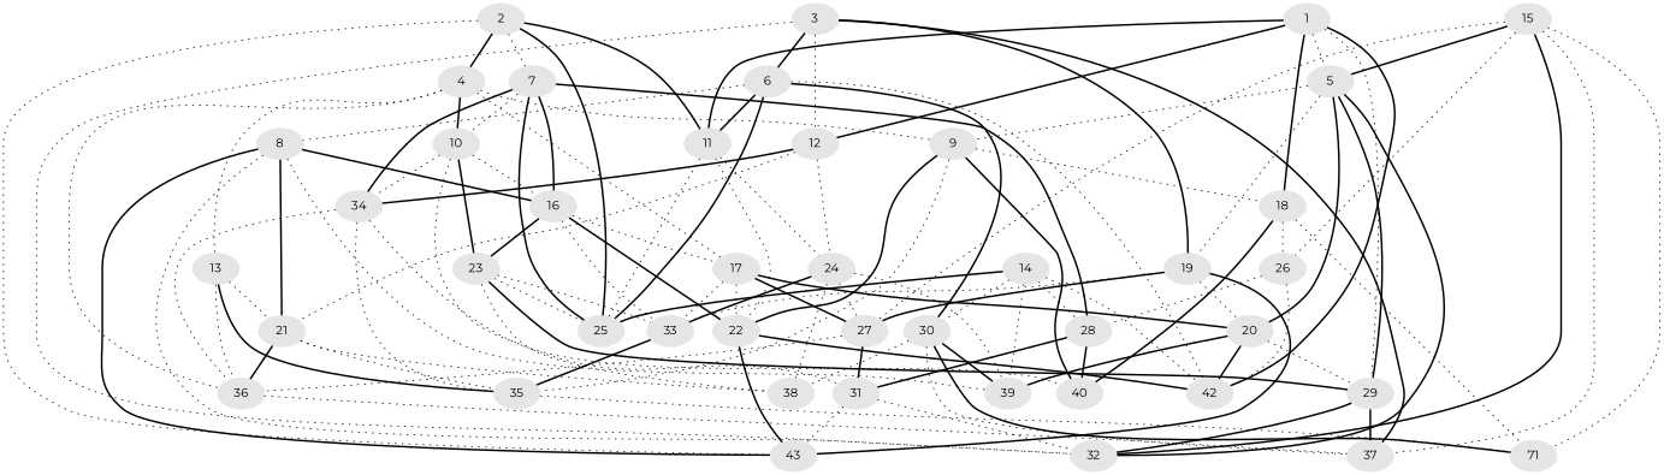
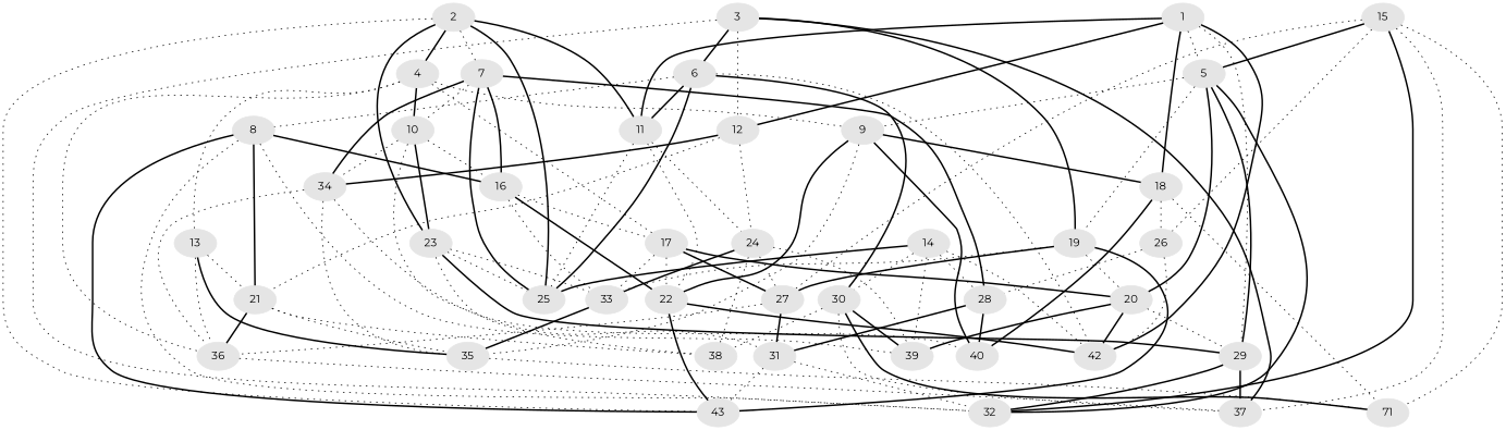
  graph {
    fontname=Montserrat
    node [color=gray90 fontname=Montserrat style=filled]
    edge [fontname=Montserrat style=dotted weight=1.0]
    1
    5
    11
    12
    18
    29
    42
    19
    32
    9
    20
    25
    22
    24
    34
    21
    40
    26
    n19 [label=71]
    37
    2
    4
    7
    23
    43
    10
    13
    17
    36
    16
    28
    33
    38
    3
    6
    8
    30
    27
    35
    31
    39
    14
    15
    1 -- 5
    1 -- 11 [style=bold]
    1 -- 12 [style=bold]
    1 -- 18 [style=bold]
    1 -- 29
    1 -- 42 [style=bold]
    5 -- 29 [style=bold]
    5 -- 19
    5 -- 32 [style=bold]
    5 -- 9
    5 -- 20 [style=bold]
    11 -- 25
    11 -- 22
    11 -- 24
    12 -- 24
    12 -- 34 [style=bold]
    12 -- 21
    18 -- 40 [style=bold]
    18 -- 26
    18 -- n19
    29 -- 32 [style=bold]
    29 -- 37 [style=bold]
    19 -- 20
    19 -- 43 [style=bold]
    19 -- 33
    19 -- 27 [style=bold]
-   9 -- 18
+   9 -- 18 [style=bold]
    9 -- 22 [style=bold]
    9 -- 40 [style=bold]
    9 -- 35
    20 -- 29
    20 -- 42 [style=bold]
    20 -- 39 [style=bold]
    22 -- 42 [style=bold]
    22 -- 43 [style=bold]
    24 -- 33 [style=bold]
    24 -- 38
    24 -- 27
    24 -- 39
    34 -- 40
    34 -- 36
    34 -- 35
    21 -- 36 [style=bold]
    21 -- 38
    21 -- 35
    26 -- 42
    26 -- 28
    2 -- 11 [style=bold]
    2 -- 25 [style=bold]
    2 -- 4 [style=bold]
    2 -- 7
-   16 -- 23 [style=bold]
+   2 -- 23 [style=bold]
    2 -- 43
    4 -- 9
    4 -- 10 [style=bold]
    4 -- 13
    4 -- 17
    4 -- 36
    7 -- 25 [style=bold]
    7 -- 34 [style=bold]
    7 -- 10
    7 -- 16 [style=bold]
    7 -- 28 [style=bold]
    23 -- 29 [style=bold]
    23 -- 25
    23 -- 33
    23 -- 38
    10 -- 34
    10 -- 23 [style=bold]
    10 -- 16
    10 -- 31
    13 -- 21
    13 -- 36
    13 -- 35 [style=bold]
    17 -- 20 [style=bold]
    17 -- 22
    17 -- 33
    17 -- 27 [style=bold]
    36 -- 37
    16 -- 22 [style=bold]
    16 -- 17
    16 -- 33
    28 -- 40 [style=bold]
    28 -- 31 [style=bold]
    33 -- 35 [style=bold]
    3 -- 12 [weight=2.0]
    3 -- 19 [style=bold]
    3 -- 32
    3 -- 37 [style=bold]
    3 -- 6 [style=bold]
    6 -- 11 [style=bold]
    6 -- 42
    6 -- 25 [style=bold]
    6 -- 8
    6 -- 30 [style=bold]
    8 -- 32
    8 -- 21 [style=bold]
    8 -- 43 [style=bold]
    8 -- 16 [style=bold]
    8 -- 39
    30 -- n19 [style=bold]
    30 -- 37
    30 -- 38
    30 -- 39 [style=bold]
    27 -- 36
    27 -- 31 [style=bold]
    35 -- n19
    31 -- 32
    31 -- 43 [weight=2.0]
    14 -- 42
    14 -- 25 [style=bold]
    14 -- 28 [weight=2.0]
    14 -- 30
    14 -- 39
    15 -- 5 [style=bold]
    15 -- 32 [style=bold]
    15 -- 26
    15 -- n19
    15 -- 37
    15 -- 27
  }
